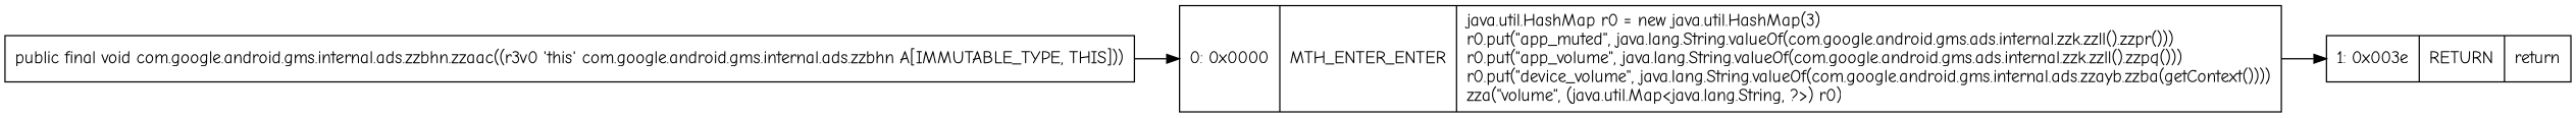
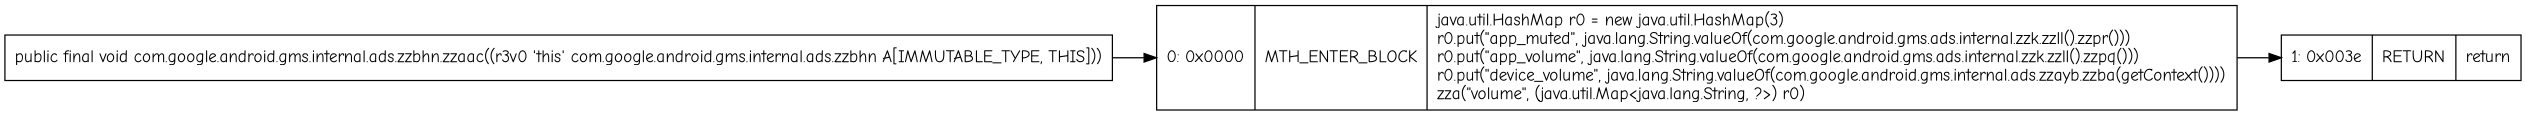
  digraph {
    rankdir=LR
    fontname="Comic Neue"
    node [shape=record fontname="Comic Neue"]
    edge [fontname="Comic Neue"]
-   n1 [label="{0\:\ 0x0000|MTH_ENTER_ENTER\l|java.util.HashMap r0 = new java.util.HashMap(3)\lr0.put(\"app_muted\", java.lang.String.valueOf(com.google.android.gms.ads.internal.zzk.zzll().zzpr()))\lr0.put(\"app_volume\", java.lang.String.valueOf(com.google.android.gms.ads.internal.zzk.zzll().zzpq()))\lr0.put(\"device_volume\", java.lang.String.valueOf(com.google.android.gms.internal.ads.zzayb.zzba(getContext())))\lzza(\"volume\", (java.util.Map\<java.lang.String, ?\>) r0)\l}"]
+   n1 [label="{0\:\ 0x0000|MTH_ENTER_BLOCK\l|java.util.HashMap r0 = new java.util.HashMap(3)\lr0.put(\"app_muted\", java.lang.String.valueOf(com.google.android.gms.ads.internal.zzk.zzll().zzpr()))\lr0.put(\"app_volume\", java.lang.String.valueOf(com.google.android.gms.ads.internal.zzk.zzll().zzpq()))\lr0.put(\"device_volume\", java.lang.String.valueOf(com.google.android.gms.internal.ads.zzayb.zzba(getContext())))\lzza(\"volume\", (java.util.Map\<java.lang.String, ?\>) r0)\l}"]
    n2 [label="{1\:\ 0x003e|RETURN\l|return\l}"]
    n3 [label="{public final void com.google.android.gms.internal.ads.zzbhn.zzaac((r3v0 'this' com.google.android.gms.internal.ads.zzbhn A[IMMUTABLE_TYPE, THIS])) }"]
    n1 -> n2
    n3 -> n1
  }
